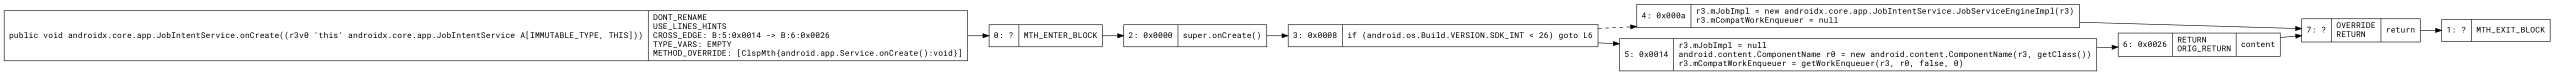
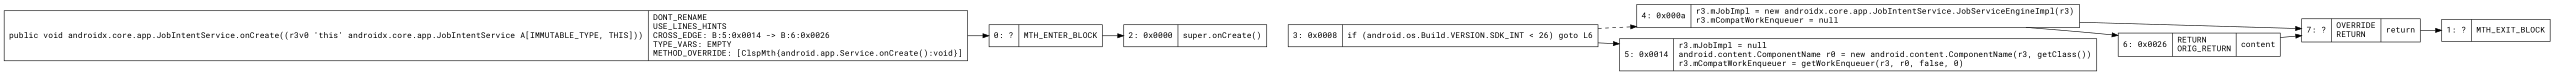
  digraph {
    fontname="Roboto Mono"
    rankdir=LR
    node [fontname="Roboto Mono" shape=record]
    edge [fontname="Roboto Mono"]
    n1 [label="{0\:\ ?|MTH_ENTER_BLOCK\l}"]
    n2 [label="{2\:\ 0x0000|super.onCreate()\l}"]
    n3 [label="{3\:\ 0x0008|if (android.os.Build.VERSION.SDK_INT \< 26) goto L6\l}"]
    n4 [label="{4\:\ 0x000a|r3.mJobImpl = new androidx.core.app.JobIntentService.JobServiceEngineImpl(r3)\lr3.mCompatWorkEnqueuer = null\l}"]
    n5 [label="{5\:\ 0x0014|r3.mJobImpl = null\landroid.content.ComponentName r0 = new android.content.ComponentName(r3, getClass())\lr3.mCompatWorkEnqueuer = getWorkEnqueuer(r3, r0, false, 0)\l}"]
    n6 [label="{7\:\ ?|OVERRIDE\lRETURN\l|return\l}"]
    n7 [label="{6\:\ 0x0026|RETURN\lORIG_RETURN\l|content\l}"]
    n8 [label="{1\:\ ?|MTH_EXIT_BLOCK\l}"]
    n9 [label="{public void androidx.core.app.JobIntentService.onCreate((r3v0 'this' androidx.core.app.JobIntentService A[IMMUTABLE_TYPE, THIS]))  | DONT_RENAME\lUSE_LINES_HINTS\lCROSS_EDGE: B:5:0x0014 \-\> B:6:0x0026\lTYPE_VARS: EMPTY\lMETHOD_OVERRIDE: [ClspMth\{android.app.Service.onCreate():void\}]\l}"]
    n1 -> n2
-   n2 -> n3
    n3 -> n4 [style=dashed]
    n3 -> n5
    n4 -> n6
-   n5 -> n7
+   n4 -> n7
    n6 -> n8
    n7 -> n6
    n9 -> n1
  }
